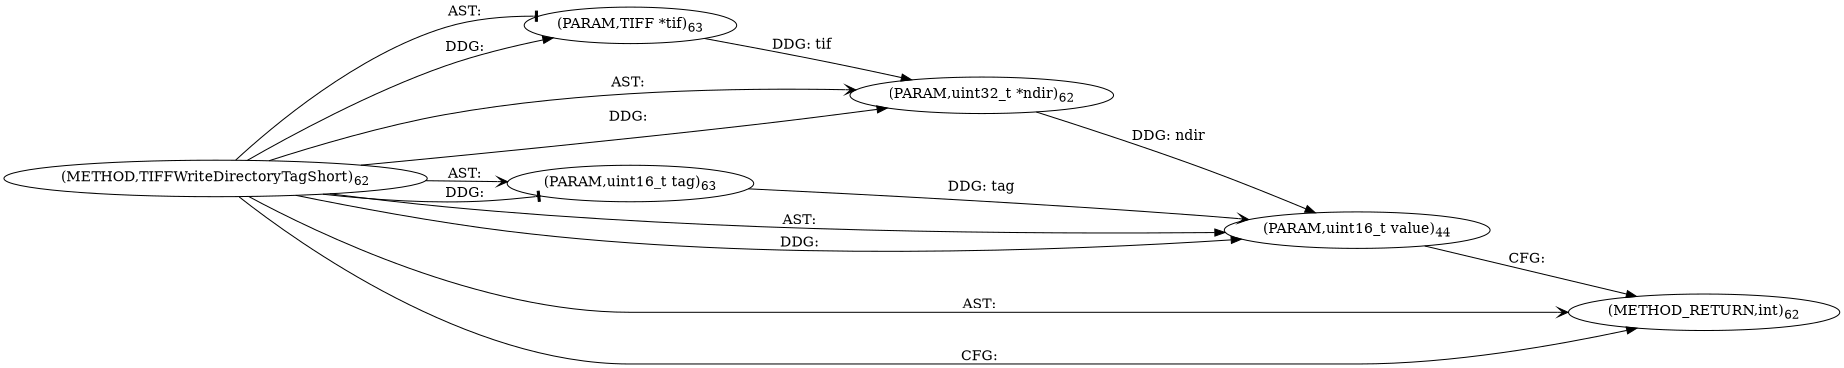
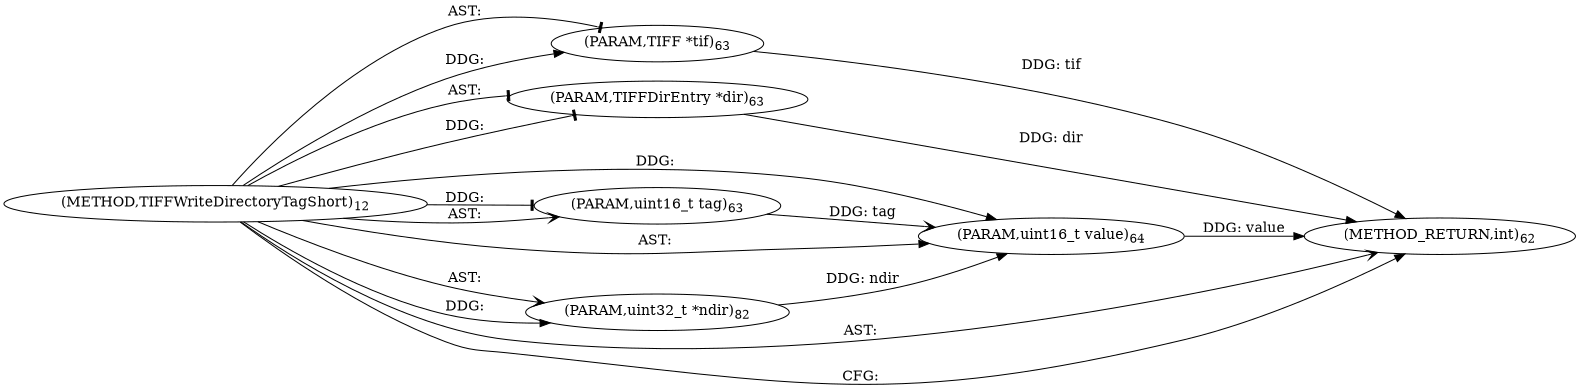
  digraph {
    fontname="DejaVu Serif"
    rankdir=LR
    node [fontname="DejaVu Serif"]
    edge [arrowhead=normal fontname="DejaVu Serif"]
-   n1 [label=<(METHOD,TIFFWriteDirectoryTagShort)<SUB>62</SUB>>]
+   n1 [label=<(METHOD,TIFFWriteDirectoryTagShort)<SUB>12</SUB>>]
    n2 [label=<(PARAM,TIFF *tif)<SUB>63</SUB>>]
-   n3 [label=<(PARAM,uint32_t *ndir)<SUB>62</SUB>>]
+   n3 [label=<(PARAM,uint32_t *ndir)<SUB>82</SUB>>]
+   n4 [label=<(PARAM,TIFFDirEntry *dir)<SUB>63</SUB>>]
    n5 [label=<(PARAM,uint16_t tag)<SUB>63</SUB>>]
-   n6 [label=<(PARAM,uint16_t value)<SUB>44</SUB>>]
+   n6 [label=<(PARAM,uint16_t value)<SUB>64</SUB>>]
    n7 [label=<(METHOD_RETURN,int)<SUB>62</SUB>>]
    n1 -> n2 [arrowhead=tee label="AST: "]
    n1 -> n2 [label="DDG: "]
    n1 -> n3 [arrowhead=vee label="AST: "]
    n1 -> n3 [label="DDG: "]
+   n1 -> n4 [arrowhead=tee label="AST: "]
+   n1 -> n4 [arrowhead=tee label="DDG: "]
    n1 -> n5 [arrowhead=vee label="AST: "]
    n1 -> n5 [arrowhead=tee label="DDG: "]
    n1 -> n6 [label="AST: "]
    n1 -> n6 [label="DDG: "]
    n1 -> n7 [arrowhead=vee label="AST: "]
    n1 -> n7 [label="CFG: "]
-   n2 -> n3 [label="DDG: tif"]
+   n2 -> n7 [label="DDG: tif"]
    n3 -> n6 [label="DDG: ndir"]
+   n4 -> n7 [label="DDG: dir"]
    n5 -> n6 [arrowhead=vee label="DDG: tag"]
-   n6 -> n7 [label="CFG: "]
+   n6 -> n7 [label="DDG: value"]
  }
